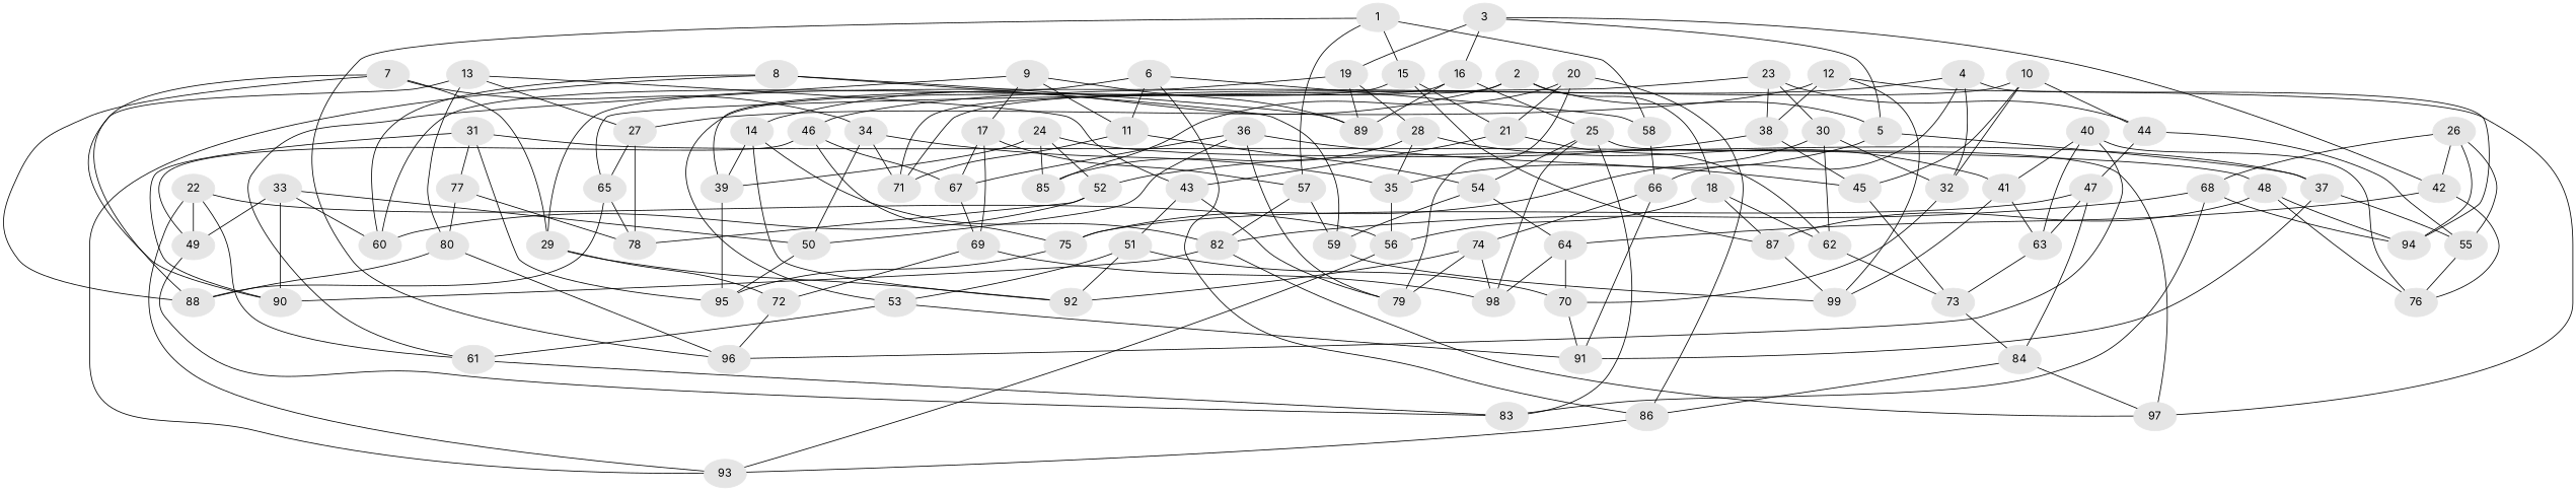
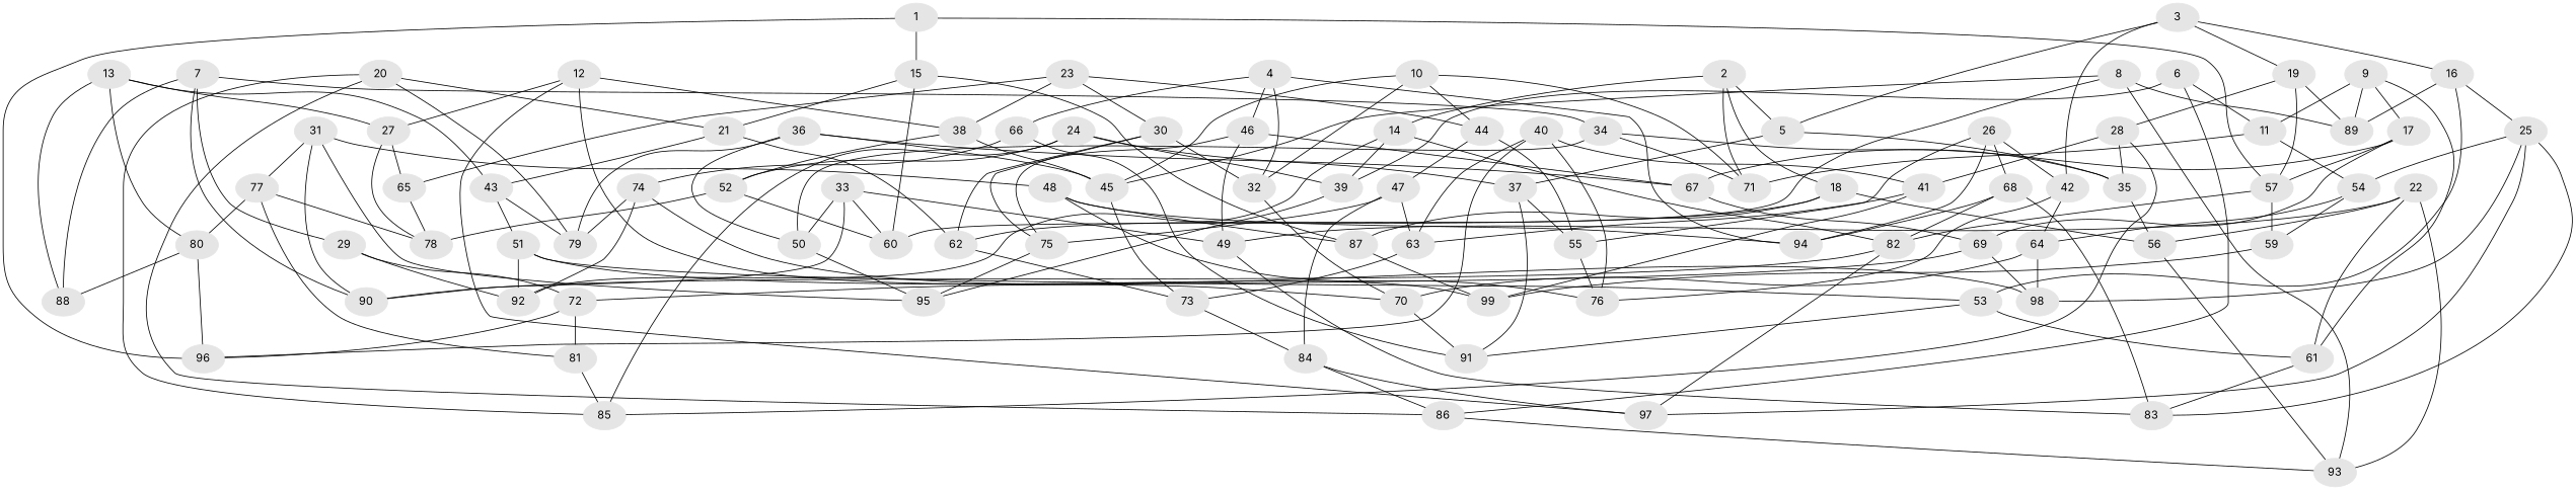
  graph {
    fontname=Inter
    node [color=gray90 fontname=Inter style=filled]
    edge [fontname=Inter]
    1
    15
    57
-   58
    96
    60
    21
    87
    59
    82
    66
    2
    5
    14
    18
    71
    35
    37
    39
    92
    56
    62
    3
    16
    19
    42
    89
    25
    53
    29
    28
    76
    64
    4
    32
    46
    94
    70
    67
    49
    75
    91
    74
    55
    6
    11
    86
    54
    95
    93
    7
    34
    88
    90
    72
    50
    8
    99
    9
    17
    61
    69
    83
    10
    44
    45
    47
    73
    12
    27
    38
    97
    65
    78
    52
    13
    43
    80
    79
    51
+   81
    85
    98
    41
    20
    22
    23
    30
    24
    26
    68
    63
    31
    48
    77
    33
    36
    40
    84
    1 -- 15
    1 -- 57
-   1 -- 58
    1 -- 96
    15 -- 60
    15 -- 21
    15 -- 87
    57 -- 59
    57 -- 82
-   58 -- 66
    21 -- 62
    21 -- 43
    87 -- 99
    59 -- 99
    82 -- 90
    82 -- 97
    66 -- 91
    66 -- 74
    2 -- 5
    2 -- 14
    2 -- 18
    2 -- 71
    5 -- 35
    5 -- 37
    14 -- 82
    14 -- 39
    14 -- 92
    18 -- 87
    18 -- 56
    18 -- 62
    35 -- 56
    37 -- 91
    37 -- 55
    39 -- 95
    56 -- 93
    62 -- 73
    3 -- 5
    3 -- 16
    3 -- 19
    3 -- 42
    16 -- 89
    16 -- 25
    16 -- 53
    19 -- 89
-   19 -- 29
+   19 -- 57
    19 -- 28
    42 -- 76
    42 -- 64
    25 -- 54
    25 -- 83
    25 -- 97
    25 -- 98
    53 -- 91
    53 -- 61
    29 -- 92
    29 -- 72
    28 -- 35
    28 -- 85
    28 -- 41
    64 -- 70
    64 -- 98
    4 -- 66
    4 -- 32
    4 -- 46
    4 -- 94
    32 -- 70
    46 -- 67
    46 -- 49
    46 -- 75
    70 -- 91
    67 -- 69
    49 -- 83
    75 -- 95
    74 -- 92
    74 -- 79
    74 -- 98
    55 -- 76
-   6 -- 58
    6 -- 39
    6 -- 11
    6 -- 86
    11 -- 71
    11 -- 54
    86 -- 93
    54 -- 59
    54 -- 64
    7 -- 29
    7 -- 34
    7 -- 88
    7 -- 90
    34 -- 71
    34 -- 35
    34 -- 50
    72 -- 96
+   72 -- 81
    50 -- 95
    8 -- 60
-   8 -- 59
+   8 -- 45
    8 -- 89
    8 -- 93
    9 -- 89
    9 -- 11
    9 -- 17
    9 -- 61
    17 -- 57
    17 -- 67
    17 -- 69
    61 -- 83
    69 -- 72
    69 -- 98
    10 -- 71
    10 -- 32
    10 -- 44
    10 -- 45
    44 -- 55
    44 -- 47
    45 -- 73
    47 -- 75
    47 -- 63
    47 -- 84
    73 -- 84
    12 -- 99
    12 -- 27
    12 -- 38
    12 -- 97
    27 -- 65
    27 -- 78
    38 -- 45
    38 -- 52
-   65 -- 88
    65 -- 78
    52 -- 60
    52 -- 78
    13 -- 88
    13 -- 27
    13 -- 43
    13 -- 80
    43 -- 79
    43 -- 51
    80 -- 96
    80 -- 88
    51 -- 92
    51 -- 53
    51 -- 70
+   81 -- 85
    41 -- 99
    41 -- 63
    20 -- 21
    20 -- 86
    20 -- 79
    20 -- 85
    22 -- 56
    22 -- 49
    22 -- 93
    22 -- 61
    23 -- 44
    23 -- 38
    23 -- 65
    23 -- 30
    30 -- 62
    30 -- 32
    30 -- 75
    24 -- 37
    24 -- 39
    24 -- 52
    24 -- 85
    26 -- 42
    26 -- 94
    26 -- 55
    26 -- 68
    68 -- 82
    68 -- 94
    68 -- 83
    63 -- 73
    31 -- 95
    31 -- 90
    31 -- 48
    31 -- 77
    48 -- 87
    48 -- 76
    48 -- 94
    77 -- 78
    77 -- 80
+   77 -- 81
    33 -- 60
    33 -- 49
    33 -- 90
    33 -- 50
    36 -- 67
    36 -- 50
    36 -- 45
    36 -- 79
    40 -- 96
    40 -- 76
    40 -- 41
    40 -- 63
    84 -- 86
    84 -- 97
  }
